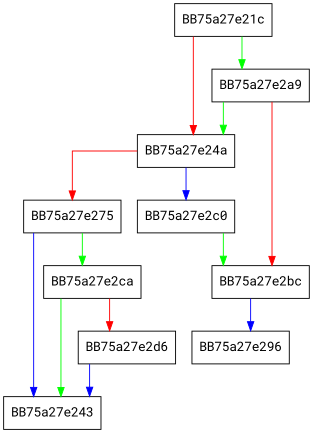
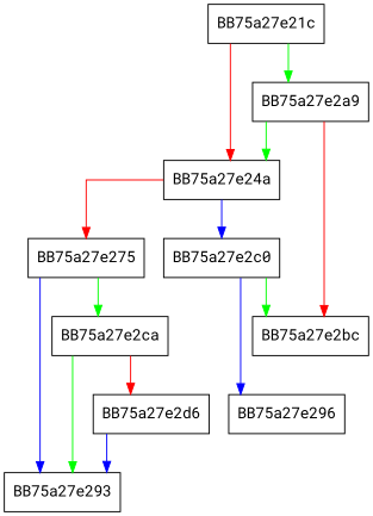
  digraph {
    fontname="Roboto Mono"
    splines=ortho
    node [fontname="Roboto Mono" shape=box]
    edge [color=green fontname="Roboto Mono"]
    BB75a27e21c
    BB75a27e2a9
    BB75a27e24a
    BB75a27e2bc
    BB75a27e2c0
    BB75a27e275
    BB75a27e296
    BB75a27e2ca
-   BB75a27e293 [label=BB75a27e243]
+   BB75a27e293
    BB75a27e2d6
    BB75a27e21c -> BB75a27e2a9
    BB75a27e21c -> BB75a27e24a [color=red]
    BB75a27e2a9 -> BB75a27e24a
    BB75a27e2a9 -> BB75a27e2bc [color=red]
    BB75a27e24a -> BB75a27e2c0 [color=blue]
    BB75a27e24a -> BB75a27e275 [color=red]
-   BB75a27e2bc -> BB75a27e296 [color=blue]
+   BB75a27e2c0 -> BB75a27e296 [color=blue]
    BB75a27e2c0 -> BB75a27e2bc
    BB75a27e275 -> BB75a27e2ca
    BB75a27e275 -> BB75a27e293 [color=blue]
    BB75a27e2ca -> BB75a27e293
    BB75a27e2ca -> BB75a27e2d6 [color=red]
    BB75a27e2d6 -> BB75a27e293 [color=blue]
  }
